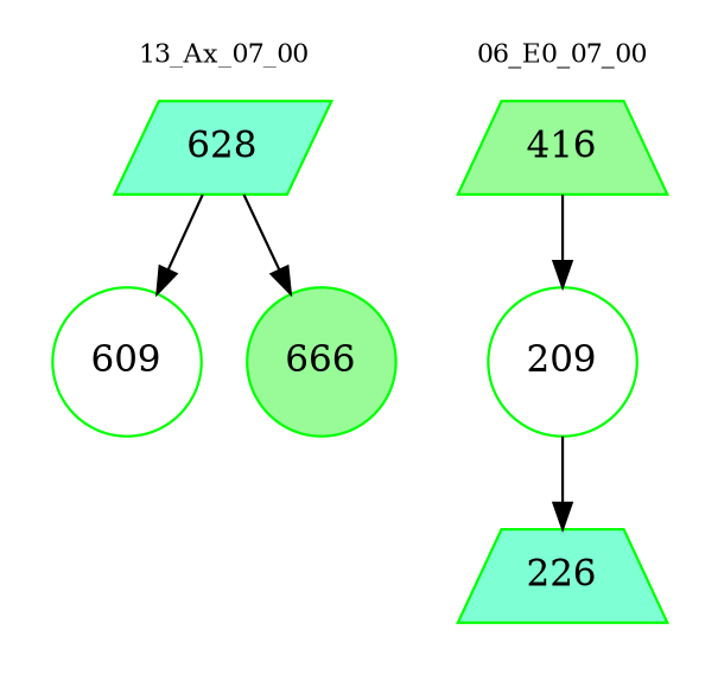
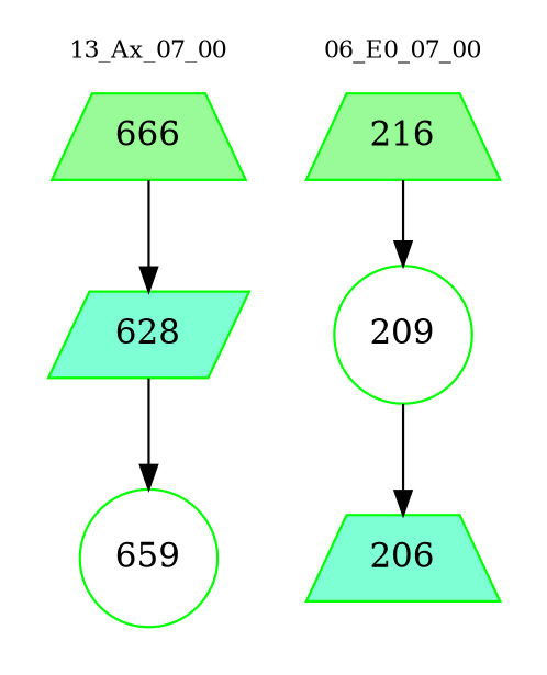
  digraph {
    node [color=green fillcolor=white shape=circle style=filled]
    edge [color=black]
-   n1 [label=609]
+   n1 [label=659]
    n2 [fillcolor=aquamarine label=628 shape=parallelogram]
-   n3 [fillcolor=palegreen label=666]
-   n4 [fillcolor=palegreen label=416 shape=trapezium]
+   n3 [fillcolor=palegreen label=666 shape=trapezium]
+   n4 [fillcolor=palegreen label=216 shape=trapezium]
    n5 [label=209]
-   n6 [fillcolor=aquamarine label=226 shape=trapezium]
+   n6 [fillcolor=aquamarine label=206 shape=trapezium]
    subgraph cluster_1 {
      color=white
      fontsize=10
      label="13_Ax_07_00"
      n1
      n2
      n3
    }
    subgraph cluster_2 {
      color=white
      fontsize=10
      label="06_E0_07_00"
      n4
      n5
      n6
    }
    n2 -> n1
-   n2 -> n3
+   n3 -> n2
    n4 -> n5
    n5 -> n6
  }
